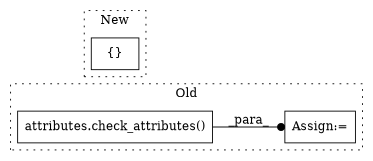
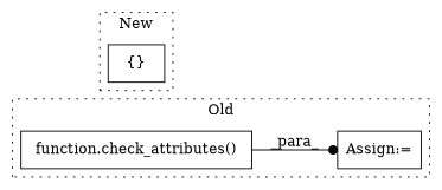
  digraph {
    rankdir=LR
    node [shape=box]
-   n1 [a=75 l="17,1" label="attributes.check_attributes()" s="31935,32003"]
+   n1 [a=75 l="17,1" label="function.check_attributes()" s="31935,32003"]
    n2 [a=68 l=3 label="Assign:=" s=31932]
    n3 [a=95 l="10,52" label="{}" s="32975,33225"]
    subgraph cluster_1 {
      label=Old
      style=dotted
      n1
      n2
    }
    subgraph cluster_2 {
      label=New
      style=dotted
      n3
    }
    n1 -> n2 [label=_para_ style=solid arrowhead=dot]
  }
